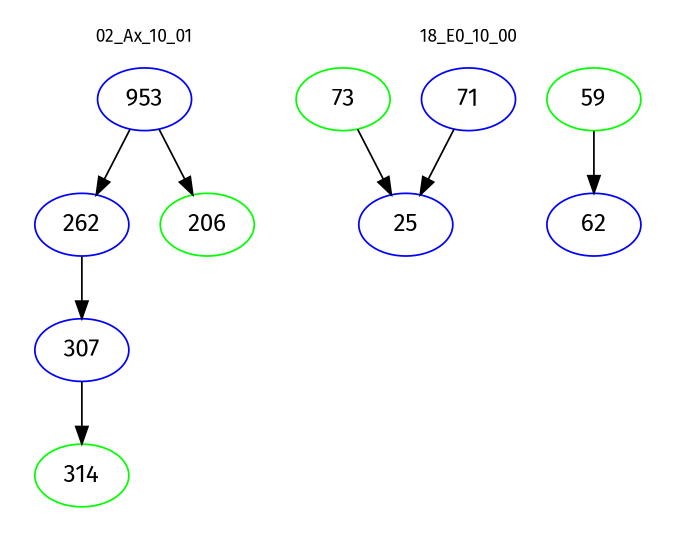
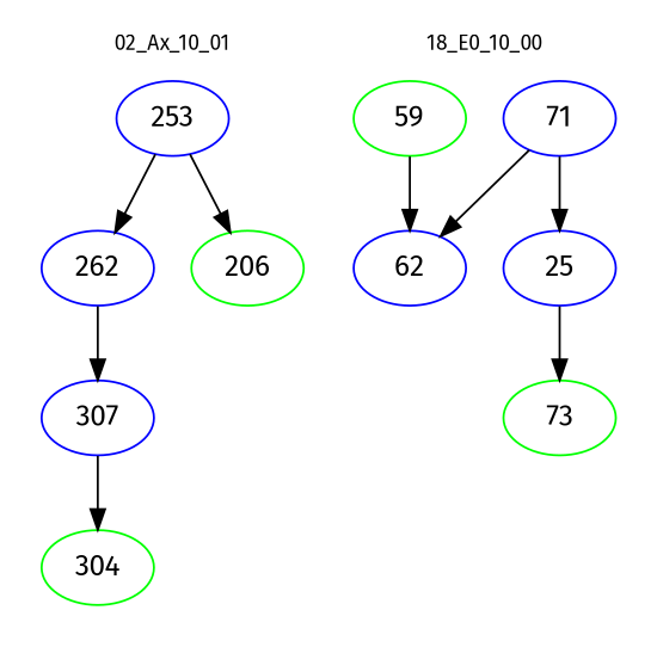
  digraph {
    fontname="Fira Sans"
    node [color=blue fontname="Fira Sans"]
    edge [color=black fontname="Fira Sans"]
    n1 [label=262]
-   n2 [label=953]
+   n2 [label=253]
    n3 [label=307]
    n4 [color=green label=206]
-   n5 [color=green label=314]
+   n5 [color=green label=304]
    n6 [label=71]
    n7 [label=62]
    n8 [label=25]
    n9 [color=green label=59]
    n10 [color=green label=73]
    subgraph cluster_1 {
      color=white
      fontsize=10
      label="02_Ax_10_01"
      n1
      n2
      n3
      n4
      n5
    }
    subgraph cluster_2 {
      color=white
      fontsize=10
      label="18_E0_10_00"
      n6
      n7
      n8
      n9
      n10
    }
    n1 -> n3
    n2 -> n1
    n2 -> n4
    n3 -> n5
+   n6 -> n7
    n6 -> n8
-   n10 -> n8
+   n8 -> n10
    n9 -> n7
  }
